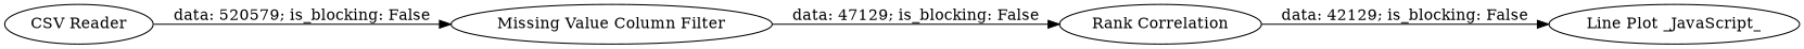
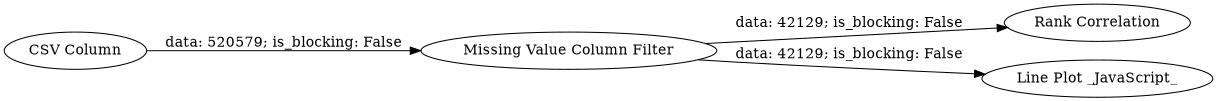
  digraph {
    rankdir=LR
-   n1 [label="CSV Reader"]
+   n1 [label="CSV Column"]
    n2 [label="Missing Value Column Filter"]
    n3 [label="Rank Correlation"]
    n4 [label="Line Plot _JavaScript_"]
    n1 -> n2 [label="data: 520579; is_blocking: False"]
-   n2 -> n3 [label="data: 47129; is_blocking: False"]
-   n3 -> n4 [label="data: 42129; is_blocking: False"]
+   n2 -> n3 [label="data: 42129; is_blocking: False"]
+   n2 -> n4 [label="data: 42129; is_blocking: False"]
  }
